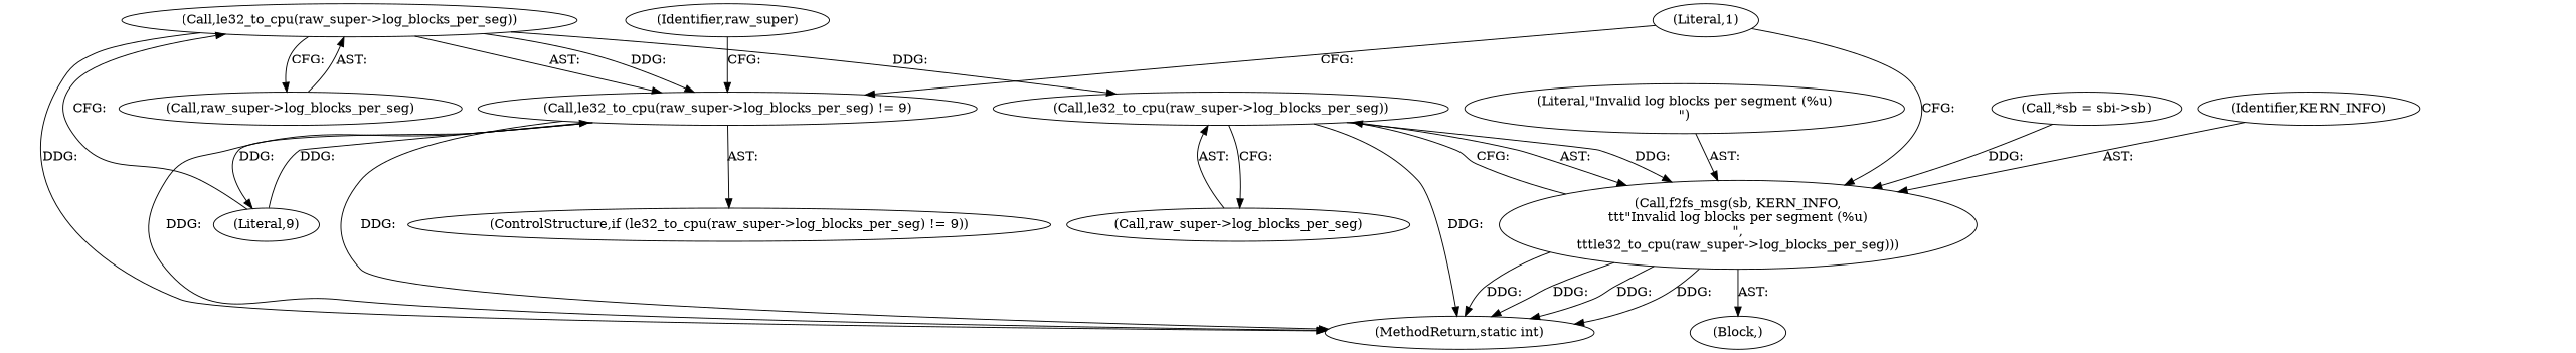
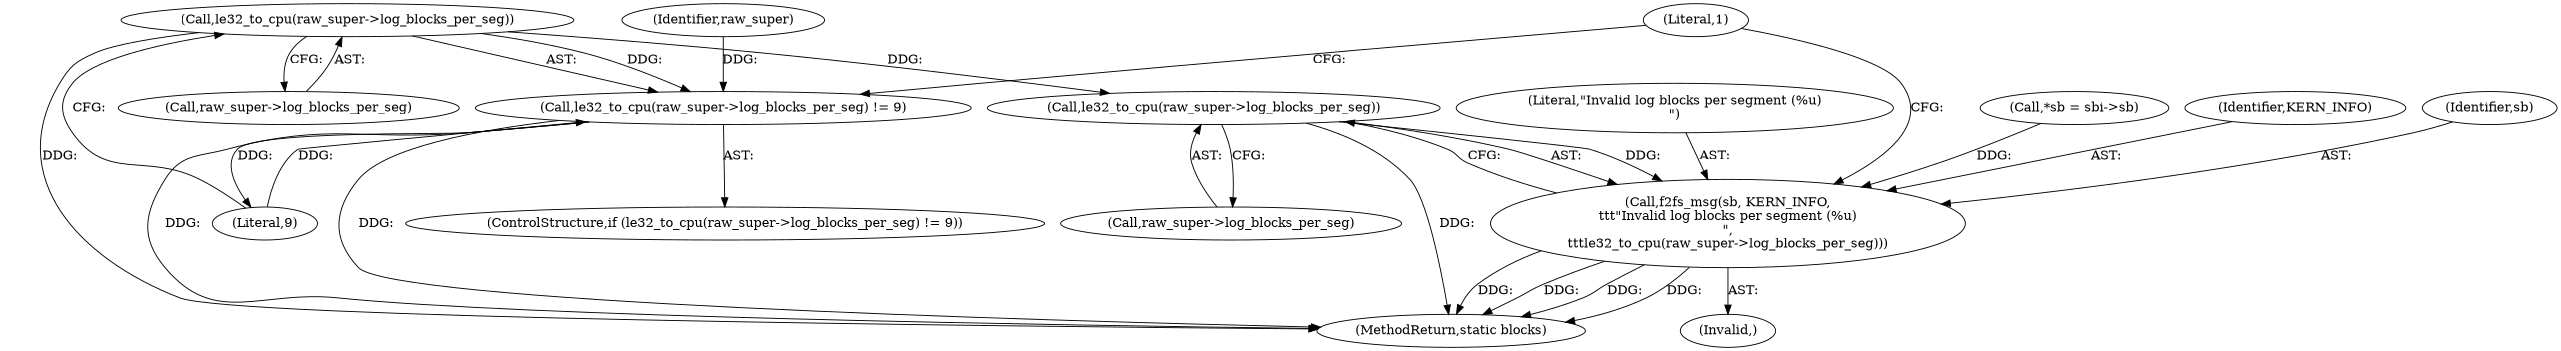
  digraph {
    n1 [label="(Call,le32_to_cpu(raw_super->log_blocks_per_seg))"]
    n2 [label="(Call,le32_to_cpu(raw_super->log_blocks_per_seg) != 9)"]
    n3 [label="(Call,le32_to_cpu(raw_super->log_blocks_per_seg))"]
-   n4 [label="(MethodReturn,static int)"]
+   n4 [label="(MethodReturn,static blocks)"]
    n5 [label="(Call,raw_super->log_blocks_per_seg)"]
    n6 [label="(ControlStructure,if (le32_to_cpu(raw_super->log_blocks_per_seg) != 9))"]
    n7 [label="(Literal,9)"]
    n8 [label="(Call,f2fs_msg(sb, KERN_INFO,\n\t\t\t\"Invalid log blocks per segment (%u)\n\",\n\t\t\tle32_to_cpu(raw_super->log_blocks_per_seg)))"]
    n9 [label="(Call,raw_super->log_blocks_per_seg)"]
-   n10 [label="(Block,)"]
+   n10 [label="(Invalid,)"]
    n11 [label="(Literal,\"Invalid log blocks per segment (%u)\n\")"]
    n12 [label="(Literal,1)"]
    n13 [label="(Identifier,raw_super)"]
    n14 [label="(Call,*sb = sbi->sb)"]
    n15 [label="(Identifier,KERN_INFO)"]
+   n16 [label="(Identifier,sb)"]
    n1 -> n2 [label="AST: "]
    n1 -> n2 [label="DDG: "]
    n1 -> n3 [label="DDG: "]
    n1 -> n4 [label="DDG: "]
    n1 -> n5 [label="CFG: "]
    n2 -> n4 [label="DDG: "]
    n2 -> n4 [label="DDG: "]
    n2 -> n6 [label="AST: "]
    n2 -> n7 [label="DDG: "]
    n3 -> n4 [label="DDG: "]
    n3 -> n8 [label="AST: "]
    n3 -> n8 [label="DDG: "]
    n3 -> n9 [label="CFG: "]
    n5 -> n1 [label="AST: "]
    n7 -> n1 [label="CFG: "]
    n7 -> n2 [label="DDG: "]
    n8 -> n3 [label="CFG: "]
    n8 -> n4 [label="DDG: "]
    n8 -> n4 [label="DDG: "]
    n8 -> n4 [label="DDG: "]
    n8 -> n4 [label="DDG: "]
    n8 -> n10 [label="AST: "]
    n9 -> n3 [label="AST: "]
    n11 -> n8 [label="AST: "]
    n12 -> n2 [label="CFG: "]
    n12 -> n8 [label="CFG: "]
-   n13 -> n2 [label="CFG: "]
+   n13 -> n2 [label="DDG: "]
    n14 -> n8 [label="DDG: "]
    n15 -> n8 [label="AST: "]
+   n16 -> n8 [label="AST: "]
  }
